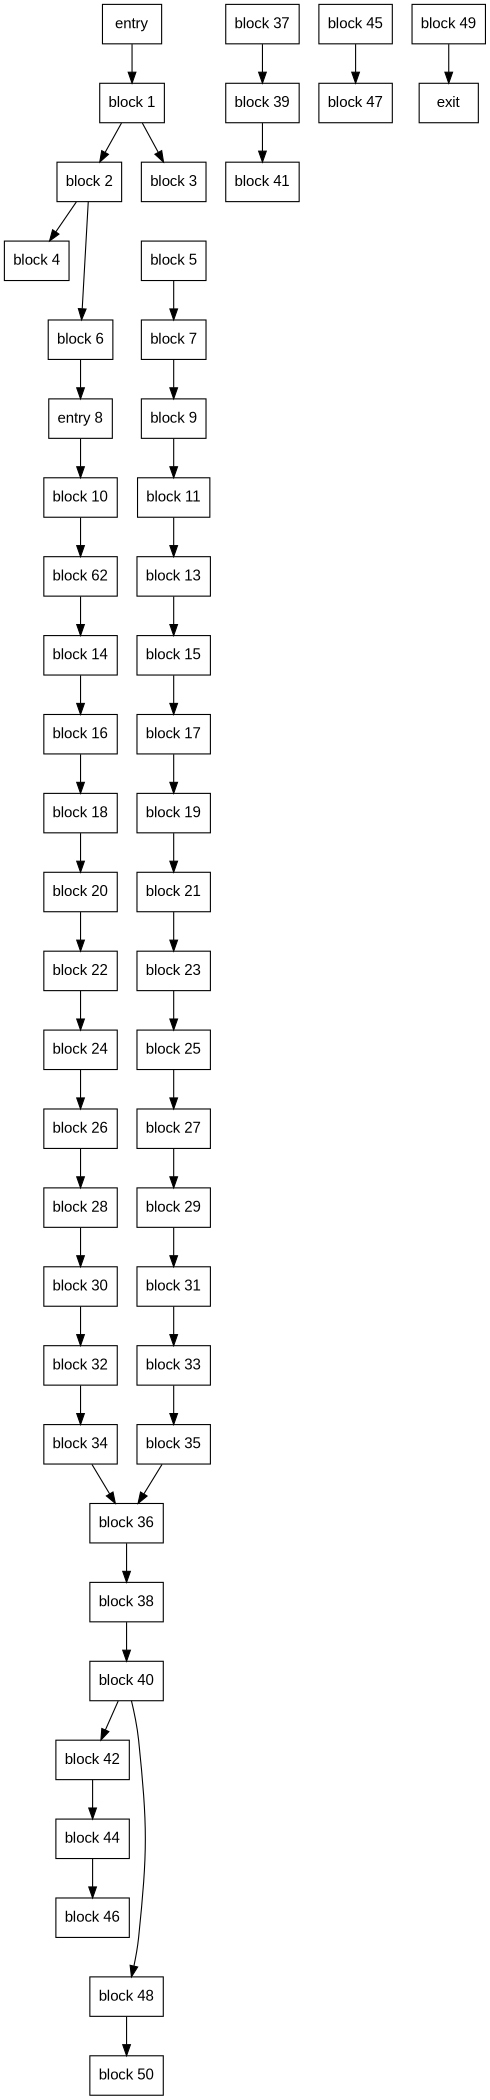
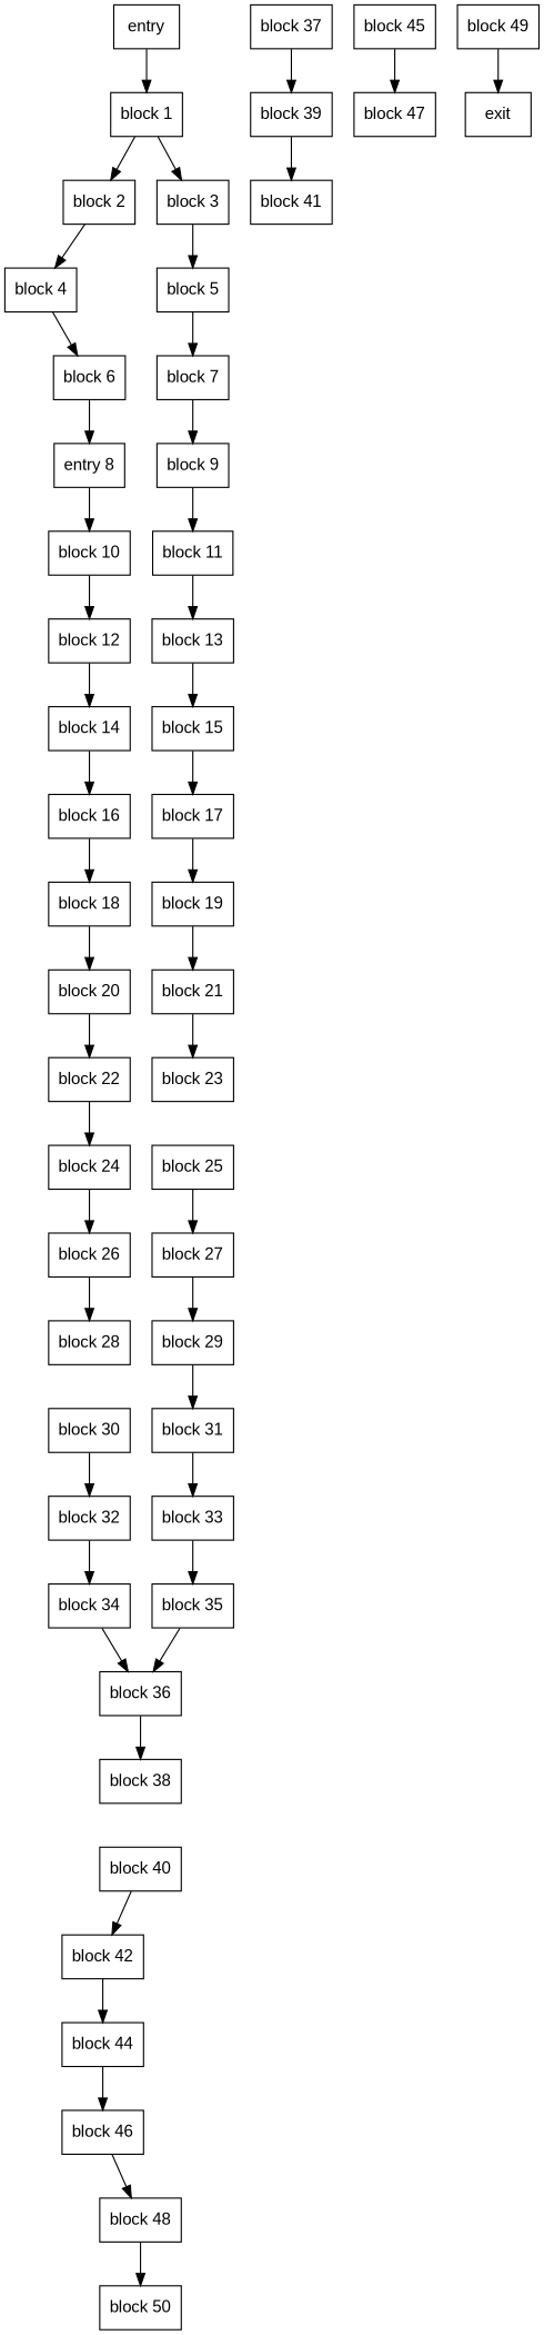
  digraph {
    fontname="Liberation Sans"
    node [fontname="Liberation Sans" shape=box]
    edge [fontname="Liberation Sans"]
    n1 [label=entry]
    n2 [label="block 1"]
    n3 [label="block 2"]
    n4 [label="block 3"]
    n5 [label="block 4"]
    n6 [label="block 5"]
    n7 [label="block 6"]
    n8 [label="block 7"]
    n9 [label="entry 8"]
    n10 [label="block 9"]
    n11 [label="block 10"]
    n12 [label="block 11"]
-   n13 [label="block 62"]
+   n13 [label="block 12"]
    n14 [label="block 13"]
    n15 [label="block 14"]
    n16 [label="block 15"]
    n17 [label="block 16"]
    n18 [label="block 17"]
    n19 [label="block 18"]
    n20 [label="block 19"]
    n21 [label="block 20"]
    n22 [label="block 21"]
    n23 [label="block 22"]
    n24 [label="block 23"]
    n25 [label="block 24"]
    n26 [label="block 25"]
    n27 [label="block 26"]
    n28 [label="block 27"]
    n29 [label="block 28"]
    n30 [label="block 29"]
    n31 [label="block 30"]
    n32 [label="block 31"]
    n33 [label="block 32"]
    n34 [label="block 33"]
    n35 [label="block 34"]
    n36 [label="block 35"]
    n37 [label="block 36"]
    n38 [label="block 38"]
    n39 [label="block 37"]
    n40 [label="block 39"]
    n41 [label="block 40"]
    n42 [label="block 41"]
    n43 [label="block 42"]
    n44 [label="block 44"]
    n45 [label="block 46"]
    n46 [label="block 45"]
    n47 [label="block 47"]
    n48 [label="block 48"]
    n49 [label="block 50"]
    n50 [label="block 49"]
    n51 [label=exit]
    n1 -> n2
    n2 -> n3
    n2 -> n4
    n3 -> n5
-   n3 -> n7
+   n4 -> n6
+   n5 -> n7
    n6 -> n8
    n7 -> n9
    n8 -> n10
    n9 -> n11
    n10 -> n12
    n11 -> n13
    n12 -> n14
    n13 -> n15
    n14 -> n16
    n15 -> n17
    n16 -> n18
    n17 -> n19
    n18 -> n20
    n19 -> n21
    n20 -> n22
    n21 -> n23
    n22 -> n24
    n23 -> n25
-   n24 -> n26
    n25 -> n27
    n26 -> n28
    n27 -> n29
    n28 -> n30
-   n29 -> n31
    n30 -> n32
    n31 -> n33
    n32 -> n34
    n33 -> n35
    n34 -> n36
    n35 -> n37
    n36 -> n37
    n37 -> n38
-   n38 -> n41
    n39 -> n40
    n40 -> n42
    n41 -> n43
    n43 -> n44
    n44 -> n45
-   n41 -> n48
+   n45 -> n48
    n46 -> n47
    n48 -> n49
    n50 -> n51
  }
